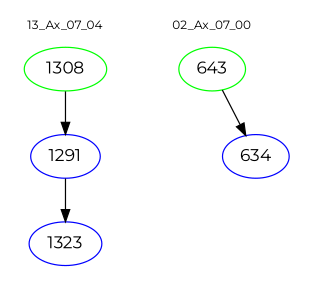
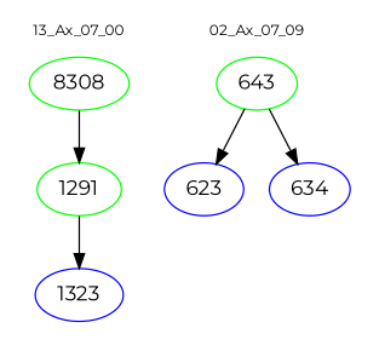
  digraph {
    fontname=Montserrat
    node [color=green fontname=Montserrat]
    edge [color=black fontname=Montserrat]
-   n1 [color=blue label=1291]
+   n1 [label=1291]
    n2 [color=blue label=1323]
-   n3 [label=1308]
+   n3 [label=8308]
    n4 [label=643]
+   n5 [color=blue label=623]
    n6 [color=blue label=634]
    subgraph cluster_1 {
      color=white
      fontsize=10
-     label="13_Ax_07_04"
+     label="13_Ax_07_00"
      n1
      n2
      n3
    }
    subgraph cluster_2 {
      color=white
      fontsize=10
-     label="02_Ax_07_00"
+     label="02_Ax_07_09"
      n4
+     n5
      n6
    }
    n1 -> n2
    n3 -> n1
+   n4 -> n5
    n4 -> n6
  }
